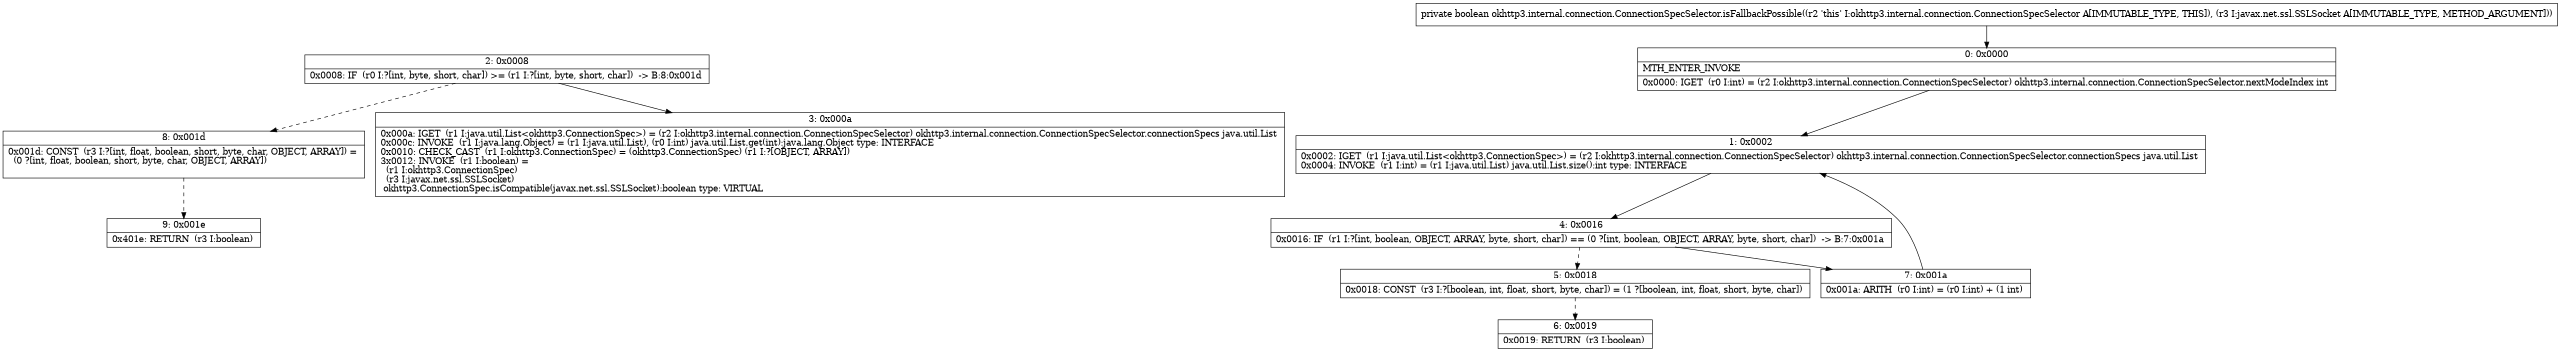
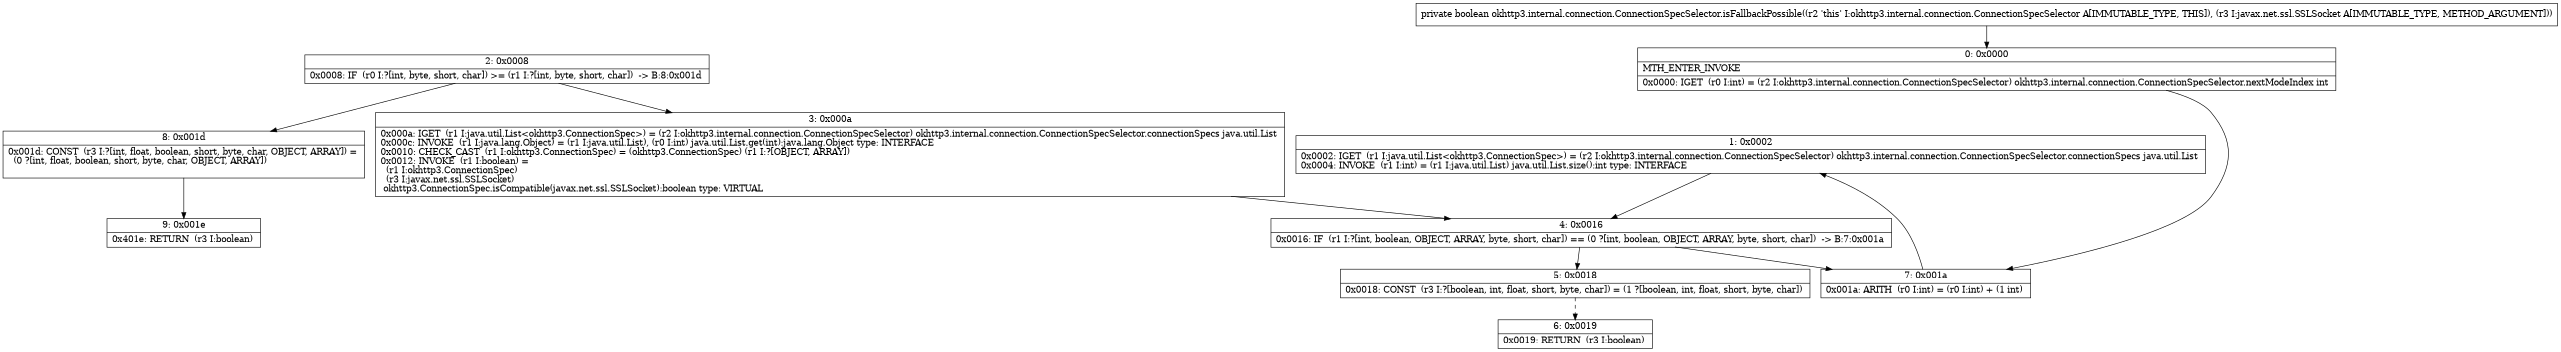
  digraph {
    node [shape=record]
    n1 [label="{0\:\ 0x0000|MTH_ENTER_INVOKE\l|0x0000: IGET  (r0 I:int) = (r2 I:okhttp3.internal.connection.ConnectionSpecSelector) okhttp3.internal.connection.ConnectionSpecSelector.nextModeIndex int \l}"]
    n2 [label="{1\:\ 0x0002|0x0002: IGET  (r1 I:java.util.List\<okhttp3.ConnectionSpec\>) = (r2 I:okhttp3.internal.connection.ConnectionSpecSelector) okhttp3.internal.connection.ConnectionSpecSelector.connectionSpecs java.util.List \l0x0004: INVOKE  (r1 I:int) = (r1 I:java.util.List) java.util.List.size():int type: INTERFACE \l}"]
    n3 [label="{4\:\ 0x0016|0x0016: IF  (r1 I:?[int, boolean, OBJECT, ARRAY, byte, short, char]) == (0 ?[int, boolean, OBJECT, ARRAY, byte, short, char])  \-\> B:7:0x001a \l}"]
    n4 [label="{2\:\ 0x0008|0x0008: IF  (r0 I:?[int, byte, short, char]) \>= (r1 I:?[int, byte, short, char])  \-\> B:8:0x001d \l}"]
-   n5 [label="{3\:\ 0x000a|0x000a: IGET  (r1 I:java.util.List\<okhttp3.ConnectionSpec\>) = (r2 I:okhttp3.internal.connection.ConnectionSpecSelector) okhttp3.internal.connection.ConnectionSpecSelector.connectionSpecs java.util.List \l0x000c: INVOKE  (r1 I:java.lang.Object) = (r1 I:java.util.List), (r0 I:int) java.util.List.get(int):java.lang.Object type: INTERFACE \l0x0010: CHECK_CAST  (r1 I:okhttp3.ConnectionSpec) = (okhttp3.ConnectionSpec) (r1 I:?[OBJECT, ARRAY]) \l3x0012: INVOKE  (r1 I:boolean) = \l  (r1 I:okhttp3.ConnectionSpec)\l  (r3 I:javax.net.ssl.SSLSocket)\l okhttp3.ConnectionSpec.isCompatible(javax.net.ssl.SSLSocket):boolean type: VIRTUAL \l}"]
+   n5 [label="{3\:\ 0x000a|0x000a: IGET  (r1 I:java.util.List\<okhttp3.ConnectionSpec\>) = (r2 I:okhttp3.internal.connection.ConnectionSpecSelector) okhttp3.internal.connection.ConnectionSpecSelector.connectionSpecs java.util.List \l0x000c: INVOKE  (r1 I:java.lang.Object) = (r1 I:java.util.List), (r0 I:int) java.util.List.get(int):java.lang.Object type: INTERFACE \l0x0010: CHECK_CAST  (r1 I:okhttp3.ConnectionSpec) = (okhttp3.ConnectionSpec) (r1 I:?[OBJECT, ARRAY]) \l0x0012: INVOKE  (r1 I:boolean) = \l  (r1 I:okhttp3.ConnectionSpec)\l  (r3 I:javax.net.ssl.SSLSocket)\l okhttp3.ConnectionSpec.isCompatible(javax.net.ssl.SSLSocket):boolean type: VIRTUAL \l}"]
    n6 [label="{8\:\ 0x001d|0x001d: CONST  (r3 I:?[int, float, boolean, short, byte, char, OBJECT, ARRAY]) = \l  (0 ?[int, float, boolean, short, byte, char, OBJECT, ARRAY])\l \l}"]
    n7 [label="{9\:\ 0x001e|0x401e: RETURN  (r3 I:boolean) \l}"]
    n8 [label="{5\:\ 0x0018|0x0018: CONST  (r3 I:?[boolean, int, float, short, byte, char]) = (1 ?[boolean, int, float, short, byte, char]) \l}"]
    n9 [label="{7\:\ 0x001a|0x001a: ARITH  (r0 I:int) = (r0 I:int) + (1 int) \l}"]
    n10 [label="{6\:\ 0x0019|0x0019: RETURN  (r3 I:boolean) \l}"]
    n11 [label="{private boolean okhttp3.internal.connection.ConnectionSpecSelector.isFallbackPossible((r2 'this' I:okhttp3.internal.connection.ConnectionSpecSelector A[IMMUTABLE_TYPE, THIS]), (r3 I:javax.net.ssl.SSLSocket A[IMMUTABLE_TYPE, METHOD_ARGUMENT])) }"]
-   n1 -> n2
+   n1 -> n9
    n2 -> n3
-   n3 -> n8 [style=dashed]
+   n3 -> n8 [style=solid]
    n3 -> n9
    n4 -> n5 [style=solid]
-   n4 -> n6 [style=dashed]
-   n6 -> n7 [style=dashed]
+   n4 -> n6
+   n5 -> n3
+   n6 -> n7
    n8 -> n10 [style=dashed]
    n9 -> n2
    n11 -> n1
  }
